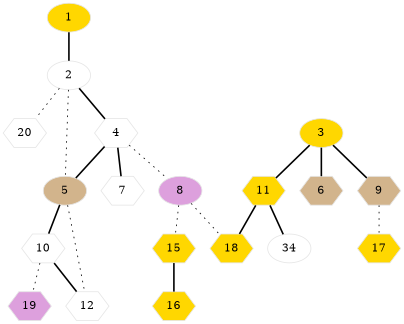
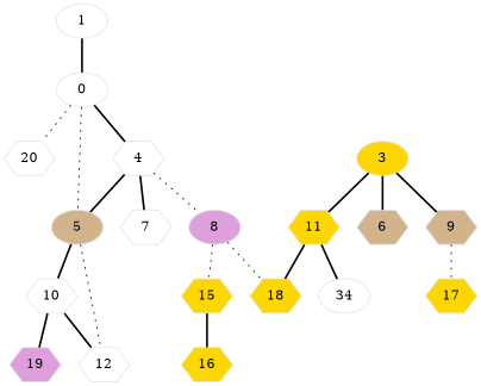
  graph {
    node [color=gray90 fillcolor=gold shape=hexagon style=filled]
    edge [style=bold]
-   1 [shape=ellipse]
-   2 [fillcolor=white shape=ellipse]
+   1 [fillcolor=white shape=ellipse]
+   2 [fillcolor=white shape=ellipse label=0]
    4 [fillcolor=white]
    5 [fillcolor=tan shape=ellipse]
    20 [fillcolor=white]
    3 [shape=ellipse]
    6 [fillcolor=tan]
    9 [fillcolor=tan]
    11
    7 [fillcolor=white]
    8 [fillcolor=plum shape=ellipse]
    10 [fillcolor=white]
    12 [fillcolor=white]
    17
    18
    n16 [fillcolor=white label=34 shape=ellipse]
    15
    19 [fillcolor=plum]
    16
    1 -- 2
    2 -- 4
    2 -- 5 [style=dotted]
    2 -- 20 [style=dotted]
    4 -- 5
    4 -- 7
    4 -- 8 [style=dotted]
    5 -- 10
    5 -- 12 [style=dotted]
    3 -- 6
    3 -- 9
    3 -- 11
    9 -- 17 [style=dotted]
    11 -- 18
    11 -- n16
    8 -- 18 [style=dotted]
    8 -- 15 [style=dotted]
    10 -- 12
-   10 -- 19 [style=dotted]
+   10 -- 19
    15 -- 16
  }
